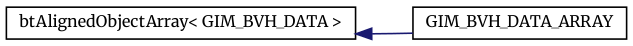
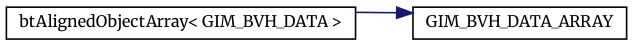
  digraph {
    rankdir=LR
    fontname=Merriweather
    node [color=black fillcolor=white fontname=Merriweather fontsize=10 shape=record style=filled]
    n1 [height=0.2 label="btAlignedObjectArray\< GIM_BVH_DATA \>" width=0.4]
    n2 [height=0.2 label=GIM_BVH_DATA_ARRAY width=0.4]
-   n1 -> n2 [color=midnightblue dir=back fontname=Merriweather fontsize=10 labelfontname=Helvetica labelfontsize=10 style=solid]
+   n2 -> n1 [color=midnightblue dir=back fontname=Merriweather fontsize=10 labelfontname=Helvetica labelfontsize=10 style=solid]
  }
